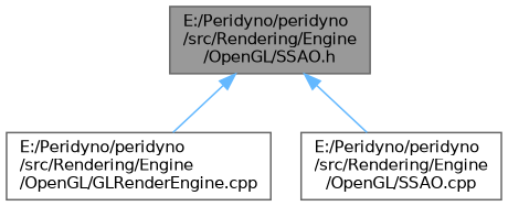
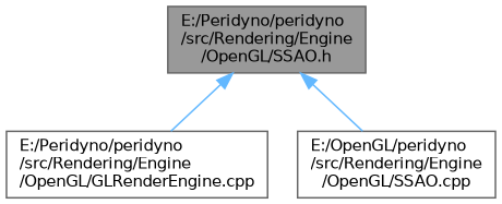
  digraph {
    node [color=grey40 fillcolor=white fontname=Helvetica fontsize=10 shape=box style=filled]
    edge [color=steelblue1 dir=back fontname=Helvetica fontsize=10 labelfontname=Helvetica labelfontsize=10 style=solid]
    n1 [color=gray40 fillcolor=grey60 fontcolor=black height=0.2 label="E:/Peridyno/peridyno\l/src/Rendering/Engine\l/OpenGL/SSAO.h" width=0.4]
    n2 [height=0.2 label="E:/Peridyno/peridyno\l/src/Rendering/Engine\l/OpenGL/GLRenderEngine.cpp" width=0.4]
-   n3 [height=0.2 label="E:/Peridyno/peridyno\l/src/Rendering/Engine\l/OpenGL/SSAO.cpp" width=0.4]
+   n3 [height=0.2 label="E:/OpenGL/peridyno\l/src/Rendering/Engine\l/OpenGL/SSAO.cpp" width=0.4]
    n1 -> n2
    n1 -> n3
  }
